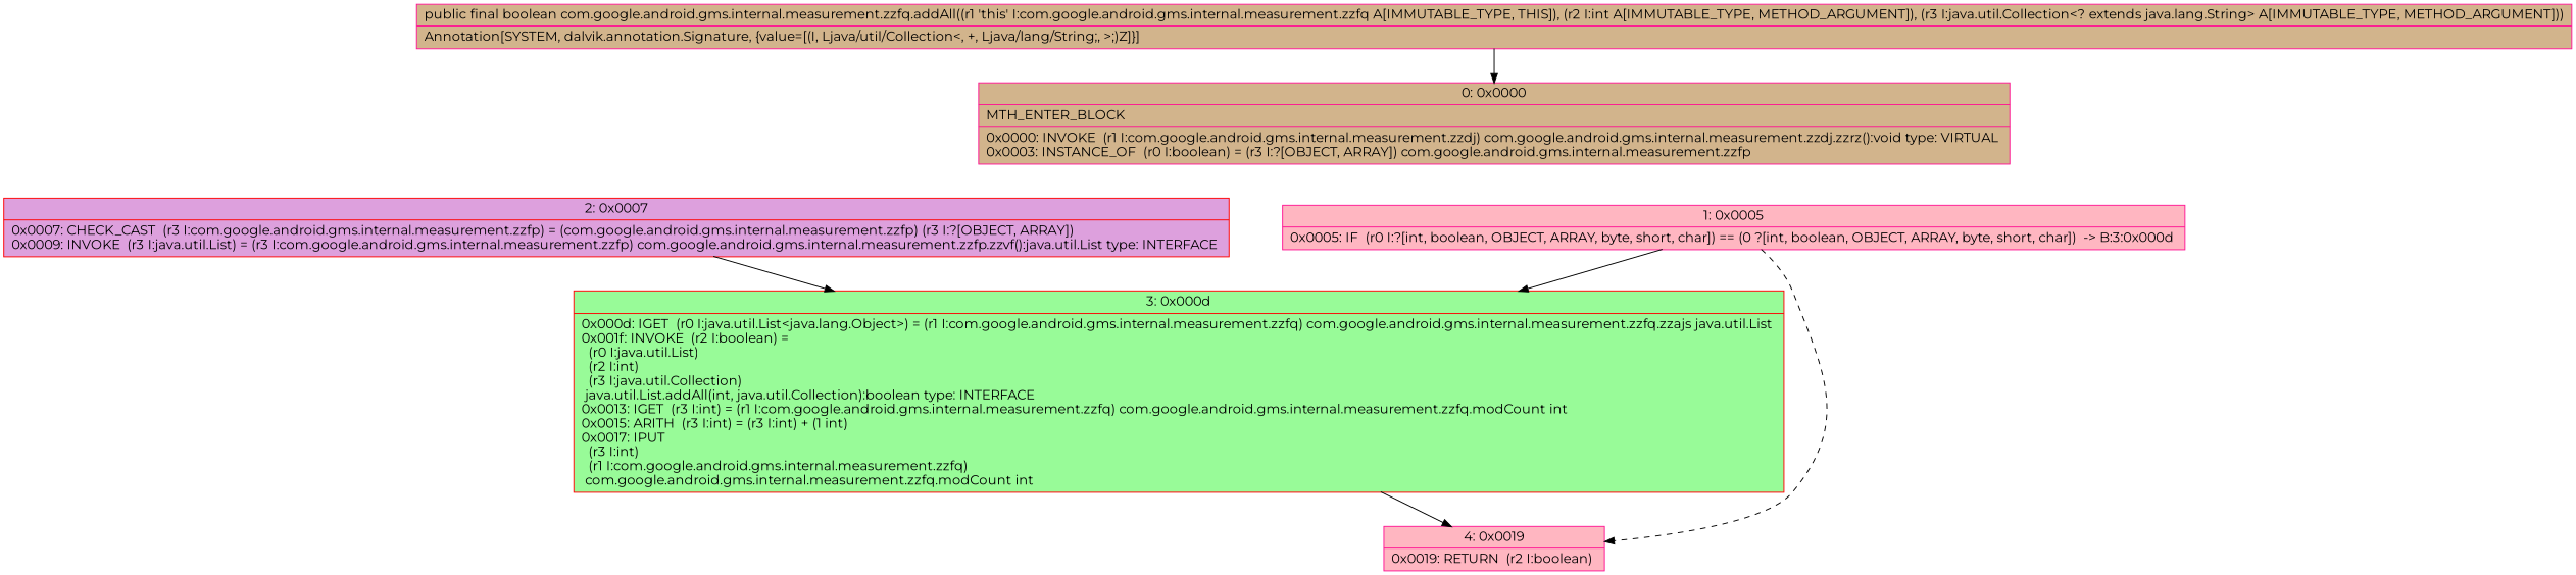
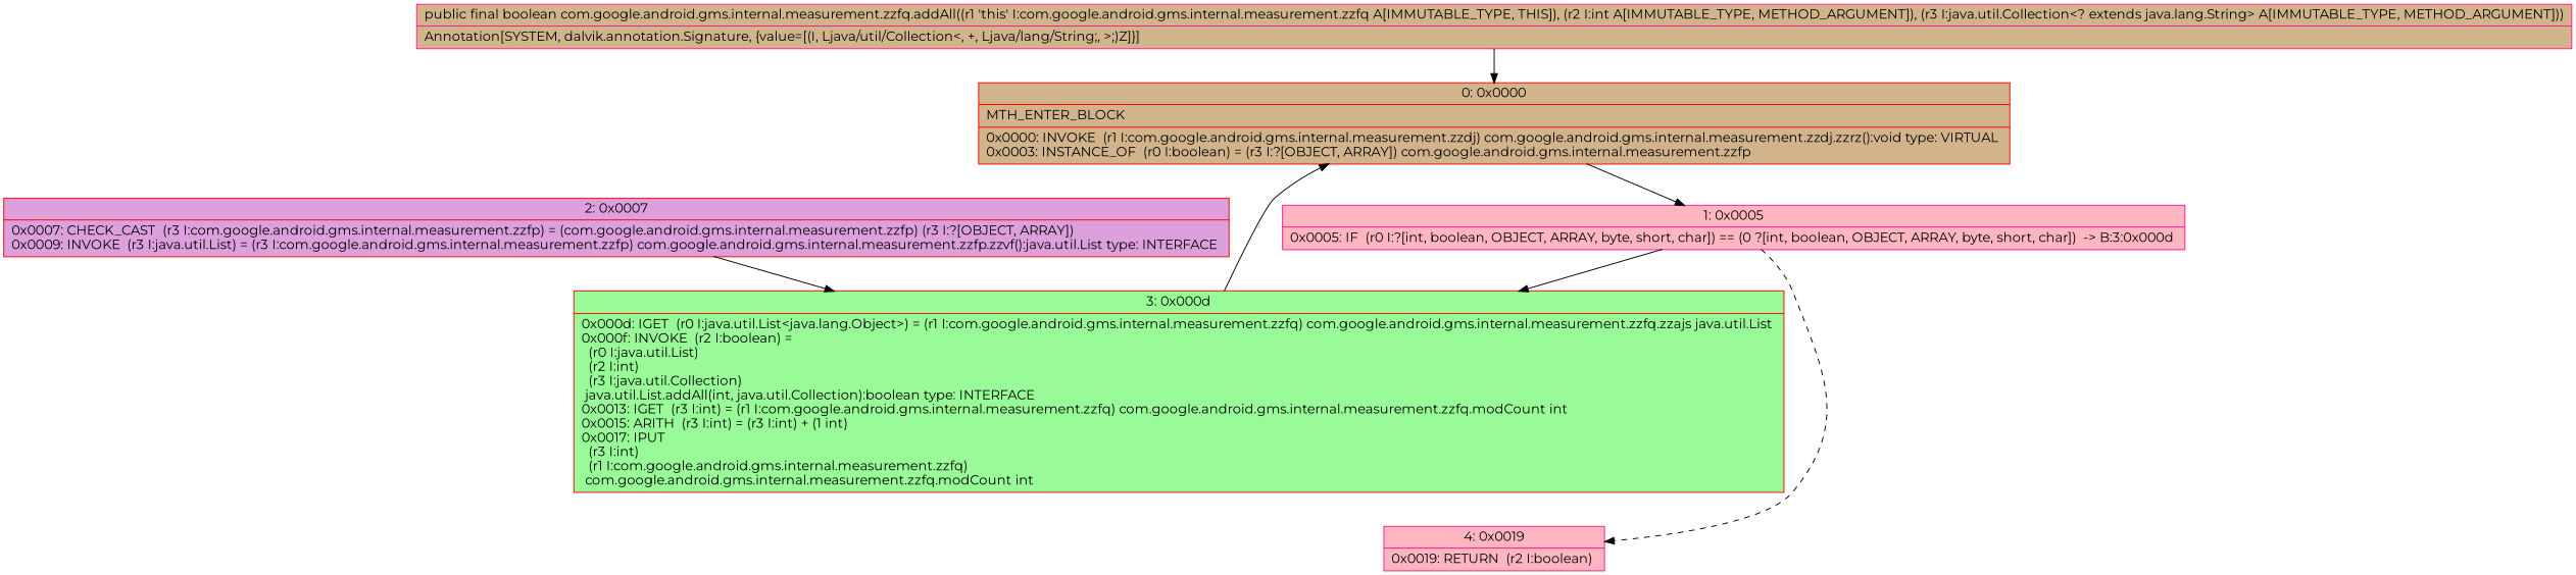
  digraph {
    fontname=Montserrat
    node [color=deeppink fillcolor=tan fontname=Montserrat shape=record style=filled]
    edge [fontname=Montserrat]
-   n1 [label="{0\:\ 0x0000|MTH_ENTER_BLOCK\l|0x0000: INVOKE  (r1 I:com.google.android.gms.internal.measurement.zzdj) com.google.android.gms.internal.measurement.zzdj.zzrz():void type: VIRTUAL \l0x0003: INSTANCE_OF  (r0 I:boolean) = (r3 I:?[OBJECT, ARRAY]) com.google.android.gms.internal.measurement.zzfp \l}"]
+   n1 [color=red label="{0\:\ 0x0000|MTH_ENTER_BLOCK\l|0x0000: INVOKE  (r1 I:com.google.android.gms.internal.measurement.zzdj) com.google.android.gms.internal.measurement.zzdj.zzrz():void type: VIRTUAL \l0x0003: INSTANCE_OF  (r0 I:boolean) = (r3 I:?[OBJECT, ARRAY]) com.google.android.gms.internal.measurement.zzfp \l}"]
    n2 [fillcolor=lightpink label="{1\:\ 0x0005|0x0005: IF  (r0 I:?[int, boolean, OBJECT, ARRAY, byte, short, char]) == (0 ?[int, boolean, OBJECT, ARRAY, byte, short, char])  \-\> B:3:0x000d \l}"]
-   n3 [color=red fillcolor=palegreen label="{3\:\ 0x000d|0x000d: IGET  (r0 I:java.util.List\<java.lang.Object\>) = (r1 I:com.google.android.gms.internal.measurement.zzfq) com.google.android.gms.internal.measurement.zzfq.zzajs java.util.List \l0x001f: INVOKE  (r2 I:boolean) = \l  (r0 I:java.util.List)\l  (r2 I:int)\l  (r3 I:java.util.Collection)\l java.util.List.addAll(int, java.util.Collection):boolean type: INTERFACE \l0x0013: IGET  (r3 I:int) = (r1 I:com.google.android.gms.internal.measurement.zzfq) com.google.android.gms.internal.measurement.zzfq.modCount int \l0x0015: ARITH  (r3 I:int) = (r3 I:int) + (1 int) \l0x0017: IPUT  \l  (r3 I:int)\l  (r1 I:com.google.android.gms.internal.measurement.zzfq)\l com.google.android.gms.internal.measurement.zzfq.modCount int \l}"]
+   n3 [color=red fillcolor=palegreen label="{3\:\ 0x000d|0x000d: IGET  (r0 I:java.util.List\<java.lang.Object\>) = (r1 I:com.google.android.gms.internal.measurement.zzfq) com.google.android.gms.internal.measurement.zzfq.zzajs java.util.List \l0x000f: INVOKE  (r2 I:boolean) = \l  (r0 I:java.util.List)\l  (r2 I:int)\l  (r3 I:java.util.Collection)\l java.util.List.addAll(int, java.util.Collection):boolean type: INTERFACE \l0x0013: IGET  (r3 I:int) = (r1 I:com.google.android.gms.internal.measurement.zzfq) com.google.android.gms.internal.measurement.zzfq.modCount int \l0x0015: ARITH  (r3 I:int) = (r3 I:int) + (1 int) \l0x0017: IPUT  \l  (r3 I:int)\l  (r1 I:com.google.android.gms.internal.measurement.zzfq)\l com.google.android.gms.internal.measurement.zzfq.modCount int \l}"]
    n4 [fillcolor=lightpink label="{4\:\ 0x0019|0x0019: RETURN  (r2 I:boolean) \l}"]
    n5 [color=red fillcolor=plum label="{2\:\ 0x0007|0x0007: CHECK_CAST  (r3 I:com.google.android.gms.internal.measurement.zzfp) = (com.google.android.gms.internal.measurement.zzfp) (r3 I:?[OBJECT, ARRAY]) \l0x0009: INVOKE  (r3 I:java.util.List) = (r3 I:com.google.android.gms.internal.measurement.zzfp) com.google.android.gms.internal.measurement.zzfp.zzvf():java.util.List type: INTERFACE \l}"]
    n6 [label="{public final boolean com.google.android.gms.internal.measurement.zzfq.addAll((r1 'this' I:com.google.android.gms.internal.measurement.zzfq A[IMMUTABLE_TYPE, THIS]), (r2 I:int A[IMMUTABLE_TYPE, METHOD_ARGUMENT]), (r3 I:java.util.Collection\<? extends java.lang.String\> A[IMMUTABLE_TYPE, METHOD_ARGUMENT]))  | Annotation[SYSTEM, dalvik.annotation.Signature, \{value=[(I, Ljava\/util\/Collection\<, +, Ljava\/lang\/String;, \>;)Z]\}]\l}"]
+   n1 -> n2
    n2 -> n3
    n2 -> n4 [style=dashed]
-   n3 -> n4
+   n3 -> n1
    n5 -> n3
    n6 -> n1
  }
